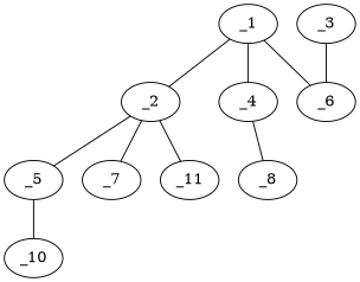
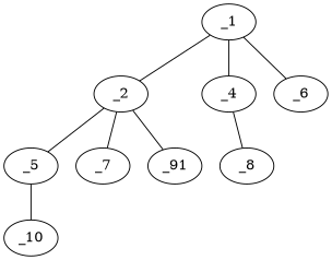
  graph {
    node [charge=0 chem=1 symbol="C  " x=2.866 y=0]
    edge [valence=1]
    _1 [x=3.7321]
    _2 [x=4.5981 y=0.5]
    _4 [x=3.7321 y=-1]
    _6 [chem=2 symbol="O  " x=2]
    _5 [chem=5 symbol="S  " x=5.4641]
    _7 [charge=-1 chem=2 symbol="O  " y=1.5]
-   _11 [chem=2 symbol="O  " x=5.9641 y=0.866]
-   _3 [charge=1 chem=4 symbol="N  " y=0.5]
+   _11 [chem=2 symbol="O  " x=5.9641 y=0.866 label=_91]
    _8 [y=-1.5]
    _10 [chem=2 symbol="O  " x=4.9641 y=-0.866]
    _1 -- _2
    _1 -- _4
    _1 -- _6
    _2 -- _5
    _2 -- _7
    _2 -- _11
    _4 -- _8
    _5 -- _10 [valence=2]
-   _3 -- _6 [valence=2]
  }
